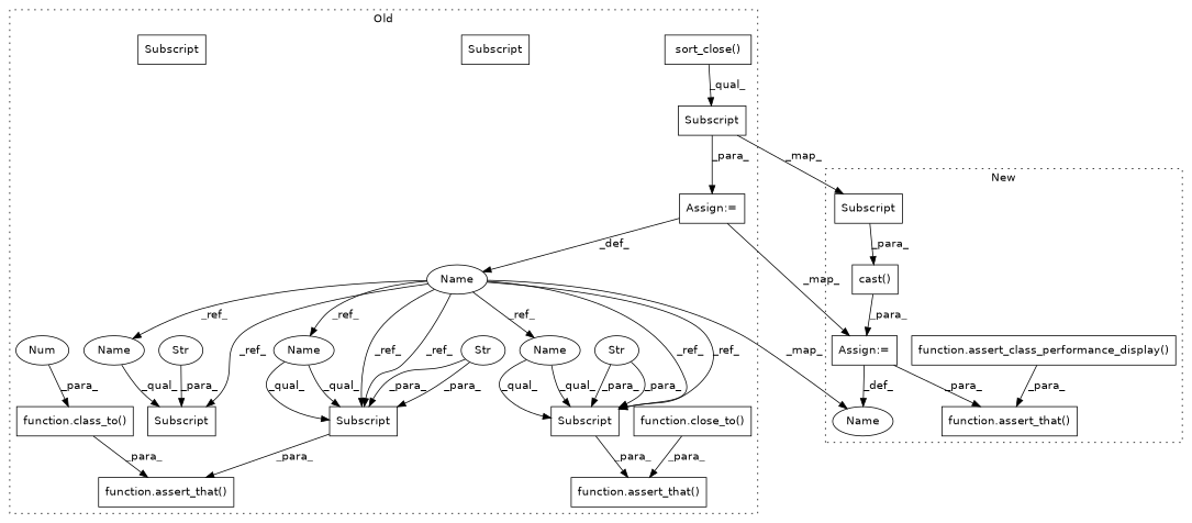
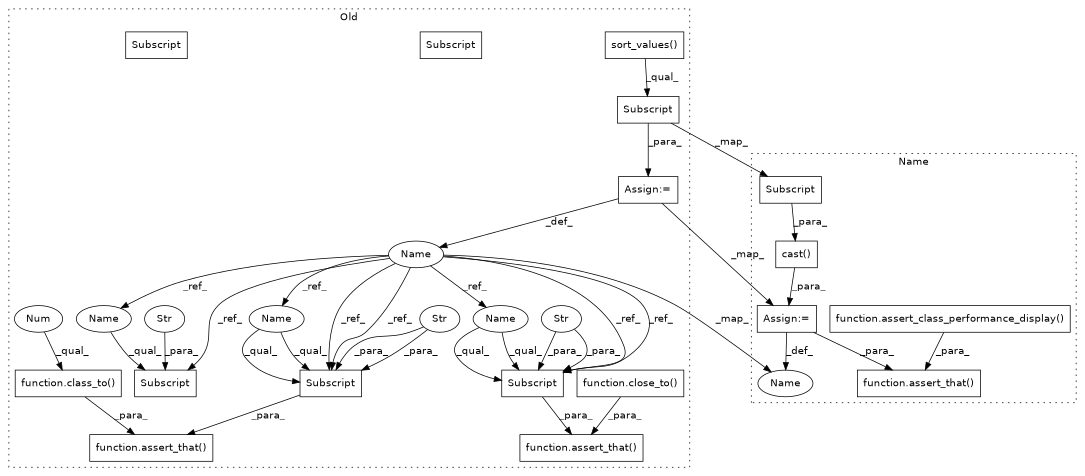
  digraph {
    fontname="DejaVu Sans"
    node [a=75 fontname="DejaVu Sans" l="18,0" s="3880,0" shape=box]
    edge [fontname="DejaVu Sans"]
-   n1 [l=65 label="sort_close()" s=3667]
+   n1 [l=65 label="sort_values()" s=3667]
    n2 [l="12,1" label="function.assert_that()" s="3868,3922"]
    n3 [a=63 label=Subscript]
    n4 [a=66 l=7 label=Str s=3890 shape=ellipse]
    n5 [l="9,1" label="function.close_to()" s="3900,3921"]
    n6 [a=63 l="73,0" label=Subscript s="3667,0"]
    n7 [a=87 l=9 label=Name s=3655 shape=ellipse]
    n8 [l="12,1" label="function.assert_that()" s="3991,4034"]
    n9 [a=63 l="30,0" label=Subscript s="3940,0"]
    n10 [a=66 l=19 label=Str s=3950 shape=ellipse]
    n11 [a=63 label=Subscript s="4003,0"]
    n12 [a=66 l=7 label=Str s=4013 shape=ellipse]
    n13 [l="9,1" label="function.class_to()" s="4023,4033"]
    n14 [a=76 l=1 label=Num s=4032 shape=ellipse]
    n15 [a=68 l=3 label="Assign:=" s=3664]
    n16 [a=63 label=Subscript]
    n17 [a=63 label=Subscript s="4003,0"]
    n18 [a=87 l=9 label=Name s=3940 shape=ellipse]
    n19 [a=87 l=9 label=Name s=3880 shape=ellipse]
    n20 [a=87 l=9 label=Name s=4003 shape=ellipse]
    n21 [l=868 label="function.assert_class_performance_display()" s=4939]
    n22 [l="12,1" label="function.assert_that()" s="4914,5807"]
    n23 [l="7,1" label="cast()" s="4822,4858"]
    n24 [a=63 l="17,0" label=Subscript s="4841,0"]
    n25 [a=87 l=6 label=Name s=4813 shape=ellipse]
    n26 [a=68 l=3 label="Assign:=" s=4819]
    subgraph cluster_1 {
      label=Old
      style=dotted
      n1
      n2
      n3
      n4
      n5
      n6
      n7
      n8
      n9
      n10
      n11
      n12
      n13
      n14
      n15
      n16
      n17
      n18
      n19
      n20
    }
    subgraph cluster_2 {
-     label=New
+     label=Name
      style=dotted
      n21
      n22
      n23
      n24
      n25
      n26
    }
    n1 -> n6 [label=_qual_]
    n4 -> n16 [label=_para_]
    n4 -> n16 [label=_para_]
    n5 -> n2 [label=_para_]
    n6 -> n15 [label=_para_]
    n6 -> n24 [label=_map_]
    n7 -> n9 [label=_ref_]
    n7 -> n16 [label=_ref_]
    n7 -> n16 [label=_ref_]
    n7 -> n17 [label=_ref_]
    n7 -> n17 [label=_ref_]
    n7 -> n18 [label=_ref_]
    n7 -> n19 [label=_ref_]
    n7 -> n20 [label=_ref_]
    n7 -> n25 [label=_map_]
    n10 -> n9 [label=_para_]
    n12 -> n17 [label=_para_]
    n12 -> n17 [label=_para_]
    n13 -> n8 [label=_para_]
-   n14 -> n13 [label=_para_]
+   n14 -> n13 [label=_qual_]
    n15 -> n7 [label=_def_]
    n15 -> n26 [label=_map_]
    n16 -> n2 [label=_para_]
    n17 -> n8 [label=_para_]
    n18 -> n9 [label=_qual_]
    n19 -> n16 [label=_qual_]
    n19 -> n16 [label=_qual_]
    n20 -> n17 [label=_qual_]
    n20 -> n17 [label=_qual_]
    n21 -> n22 [label=_para_]
    n23 -> n26 [label=_para_]
    n24 -> n23 [label=_para_]
    n26 -> n22 [label=_para_]
    n26 -> n25 [label=_def_]
  }
